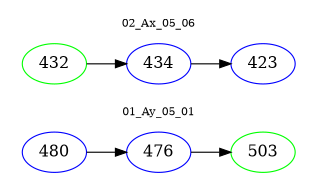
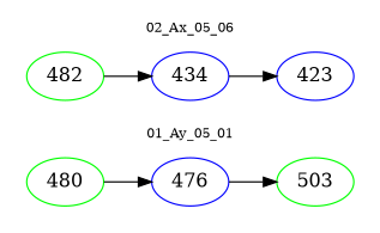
  digraph {
    rankdir=LR
    node [color=green]
    edge [color=black]
-   n1 [color=blue label=480]
+   n1 [label=480]
    n2 [color=blue label=476]
    n3 [label=503]
-   n4 [label=432]
+   n4 [label=482]
    n5 [color=blue label=434]
    n6 [color=blue label=423]
    subgraph cluster_1 {
      color=white
      fontsize=10
      label="01_Ay_05_01"
      n1
      n2
      n3
    }
    subgraph cluster_2 {
      color=white
      fontsize=10
      label="02_Ax_05_06"
      n4
      n5
      n6
    }
    n1 -> n2
    n2 -> n3
    n4 -> n5
    n5 -> n6
  }
